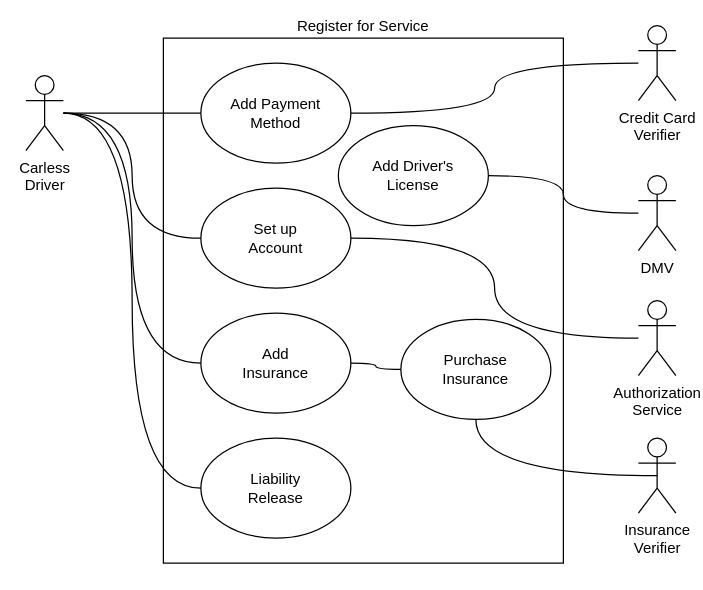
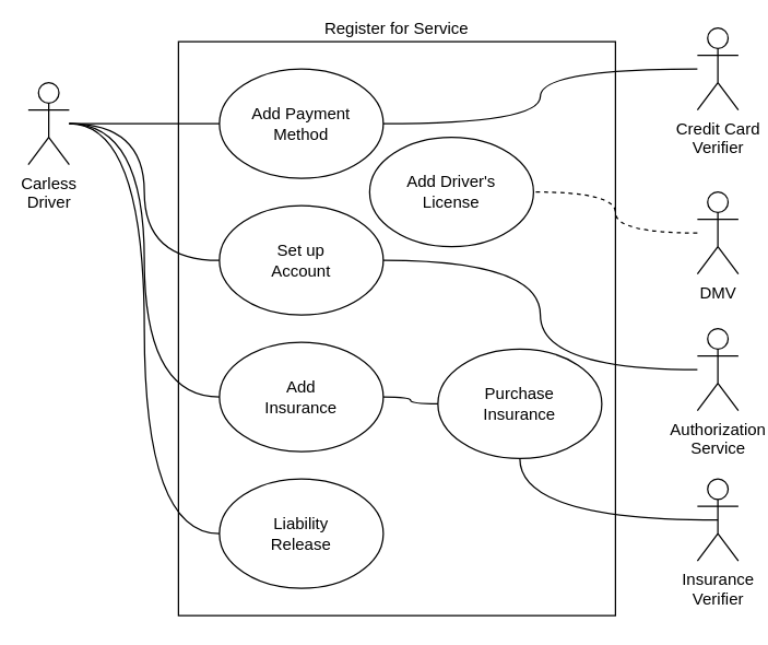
  <mxCell id="0" />
  <mxCell id="1" parent="0" />
  <mxCell id="2" value="Register for Service" style="rounded=0;whiteSpace=wrap;html=1;fillColor=none;labelPosition=center;verticalLabelPosition=top;align=center;verticalAlign=bottom;" vertex="1" parent="1"><mxGeometry x="130" y="30" width="320" height="420" as="geometry" /></mxCell>
  <mxCell id="3" style="edgeStyle=orthogonalEdgeStyle;curved=1;rounded=0;orthogonalLoop=1;jettySize=auto;html=1;entryX=0;entryY=0.5;entryDx=0;entryDy=0;strokeColor=none;endArrow=none;endFill=0;" edge="1" parent="1" source="8" target="9"><mxGeometry relative="1" as="geometry" /></mxCell>
  <mxCell id="4" style="edgeStyle=orthogonalEdgeStyle;curved=1;rounded=0;orthogonalLoop=1;jettySize=auto;html=1;entryX=0;entryY=0.5;entryDx=0;entryDy=0;endArrow=none;endFill=0;" edge="1" parent="1" source="8" target="9"><mxGeometry relative="1" as="geometry" /></mxCell>
  <mxCell id="5" style="edgeStyle=orthogonalEdgeStyle;curved=1;rounded=0;orthogonalLoop=1;jettySize=auto;html=1;entryX=0;entryY=0.5;entryDx=0;entryDy=0;endArrow=none;endFill=0;" edge="1" parent="1" source="8" target="10"><mxGeometry relative="1" as="geometry" /></mxCell>
  <mxCell id="6" style="edgeStyle=orthogonalEdgeStyle;curved=1;rounded=0;orthogonalLoop=1;jettySize=auto;html=1;entryX=0;entryY=0.5;entryDx=0;entryDy=0;endArrow=none;endFill=0;" edge="1" parent="1" source="8" target="13"><mxGeometry relative="1" as="geometry" /></mxCell>
  <mxCell id="7" style="edgeStyle=orthogonalEdgeStyle;curved=1;rounded=0;orthogonalLoop=1;jettySize=auto;html=1;entryX=0;entryY=0.5;entryDx=0;entryDy=0;endArrow=none;endFill=0;" edge="1" parent="1" source="8" target="15"><mxGeometry relative="1" as="geometry" /></mxCell>
  <mxCell id="8" value="Carless&lt;br&gt;Driver" style="shape=umlActor;verticalLabelPosition=bottom;labelBackgroundColor=#ffffff;verticalAlign=top;html=1;outlineConnect=0;fillColor=none;" vertex="1" parent="1"><mxGeometry x="20" y="60" width="30" height="60" as="geometry" /></mxCell>
  <mxCell id="9" value="Add Payment&lt;br&gt;Method" style="ellipse;whiteSpace=wrap;html=1;fillColor=none;" vertex="1" parent="1"><mxGeometry x="160" y="50" width="120" height="80" as="geometry" /></mxCell>
  <mxCell id="10" value="Set up&lt;br&gt;Account" style="ellipse;whiteSpace=wrap;html=1;fillColor=none;" vertex="1" parent="1"><mxGeometry x="160" y="150" width="120" height="80" as="geometry" /></mxCell>
  <mxCell id="11" value="Add Driver's&lt;br&gt;License" style="ellipse;whiteSpace=wrap;html=1;fillColor=none;" vertex="1" parent="1"><mxGeometry x="270" y="100" width="120" height="80" as="geometry" /></mxCell>
  <mxCell id="12" style="edgeStyle=orthogonalEdgeStyle;curved=1;rounded=0;orthogonalLoop=1;jettySize=auto;html=1;entryX=0;entryY=0.5;entryDx=0;entryDy=0;endArrow=none;endFill=0;" edge="1" parent="1" source="13" target="14"><mxGeometry relative="1" as="geometry" /></mxCell>
  <mxCell id="13" value="Add&lt;br&gt;Insurance" style="ellipse;whiteSpace=wrap;html=1;fillColor=none;" vertex="1" parent="1"><mxGeometry x="160" y="250" width="120" height="80" as="geometry" /></mxCell>
  <mxCell id="14" value="Purchase&lt;br&gt;Insurance" style="ellipse;whiteSpace=wrap;html=1;fillColor=none;" vertex="1" parent="1"><mxGeometry x="320" y="255" width="120" height="80" as="geometry" /></mxCell>
  <mxCell id="15" value="Liability&lt;br&gt;Release" style="ellipse;whiteSpace=wrap;html=1;fillColor=none;" vertex="1" parent="1"><mxGeometry x="160" y="350" width="120" height="80" as="geometry" /></mxCell>
  <mxCell id="16" style="edgeStyle=orthogonalEdgeStyle;curved=1;rounded=0;orthogonalLoop=1;jettySize=auto;html=1;endArrow=none;endFill=0;" edge="1" parent="1" source="17" target="9"><mxGeometry relative="1" as="geometry" /></mxCell>
  <mxCell id="17" value="Credit Card&lt;br&gt;Verifier" style="shape=umlActor;verticalLabelPosition=bottom;labelBackgroundColor=#ffffff;verticalAlign=top;html=1;outlineConnect=0;fillColor=none;" vertex="1" parent="1"><mxGeometry x="510" y="20" width="30" height="60" as="geometry" /></mxCell>
  <mxCell id="18" style="edgeStyle=orthogonalEdgeStyle;curved=1;rounded=0;orthogonalLoop=1;jettySize=auto;html=1;entryX=1;entryY=0.5;entryDx=0;entryDy=0;endArrow=none;endFill=0;" edge="1" parent="1" source="19" target="10"><mxGeometry relative="1" as="geometry" /></mxCell>
  <mxCell id="19" value="Authorization&lt;br&gt;Service" style="shape=umlActor;verticalLabelPosition=bottom;labelBackgroundColor=#ffffff;verticalAlign=top;html=1;outlineConnect=0;fillColor=none;" vertex="1" parent="1"><mxGeometry x="510" y="240" width="30" height="60" as="geometry" /></mxCell>
- <mxCell id="20" style="edgeStyle=orthogonalEdgeStyle;curved=1;rounded=0;orthogonalLoop=1;jettySize=auto;html=1;entryX=1;entryY=0.5;entryDx=0;entryDy=0;endArrow=none;endFill=0;" edge="1" parent="1" source="21" target="11"><mxGeometry relative="1" as="geometry" /></mxCell>
+ <mxCell id="20" style="edgeStyle=orthogonalEdgeStyle;curved=1;rounded=0;orthogonalLoop=1;jettySize=auto;html=1;entryX=1;entryY=0.5;entryDx=0;entryDy=0;endArrow=none;endFill=0;dashed=1;" edge="1" parent="1" source="21" target="11"><mxGeometry relative="1" as="geometry" /></mxCell>
  <mxCell id="21" value="DMV" style="shape=umlActor;verticalLabelPosition=bottom;labelBackgroundColor=#ffffff;verticalAlign=top;html=1;outlineConnect=0;fillColor=none;" vertex="1" parent="1"><mxGeometry x="510" y="140" width="30" height="60" as="geometry" /></mxCell>
  <mxCell id="22" style="edgeStyle=orthogonalEdgeStyle;curved=1;rounded=0;orthogonalLoop=1;jettySize=auto;html=1;exitX=0.5;exitY=0.5;exitDx=0;exitDy=0;exitPerimeter=0;endArrow=none;endFill=0;" edge="1" parent="1" source="23" target="14"><mxGeometry relative="1" as="geometry" /></mxCell>
  <mxCell id="23" value="Insurance&lt;br&gt;Verifier" style="shape=umlActor;verticalLabelPosition=bottom;labelBackgroundColor=#ffffff;verticalAlign=top;html=1;outlineConnect=0;fillColor=none;" vertex="1" parent="1"><mxGeometry x="510" y="350" width="30" height="60" as="geometry" /></mxCell>
